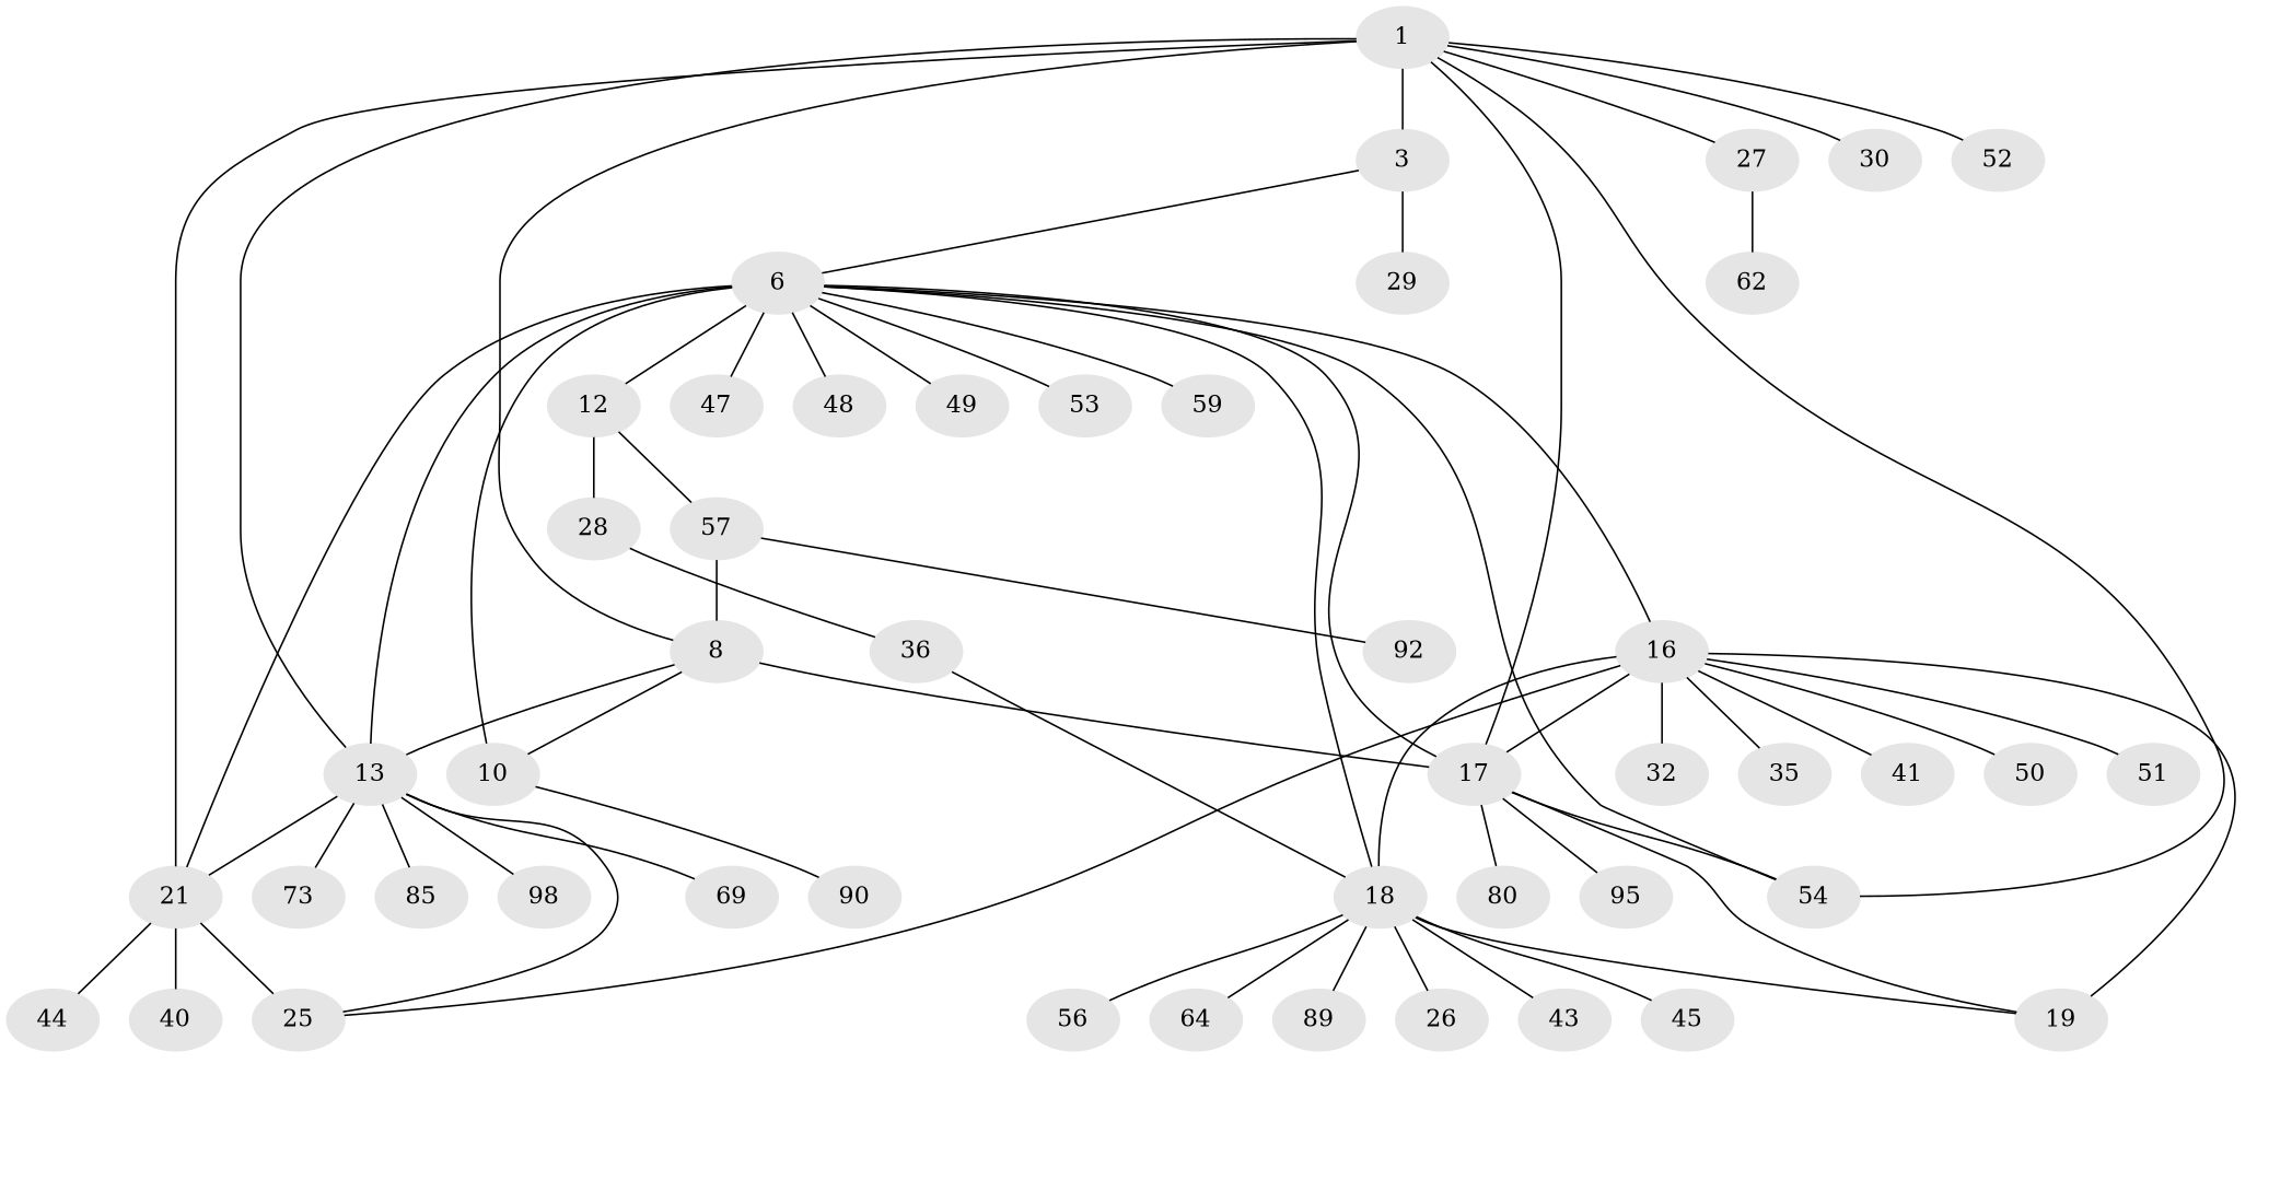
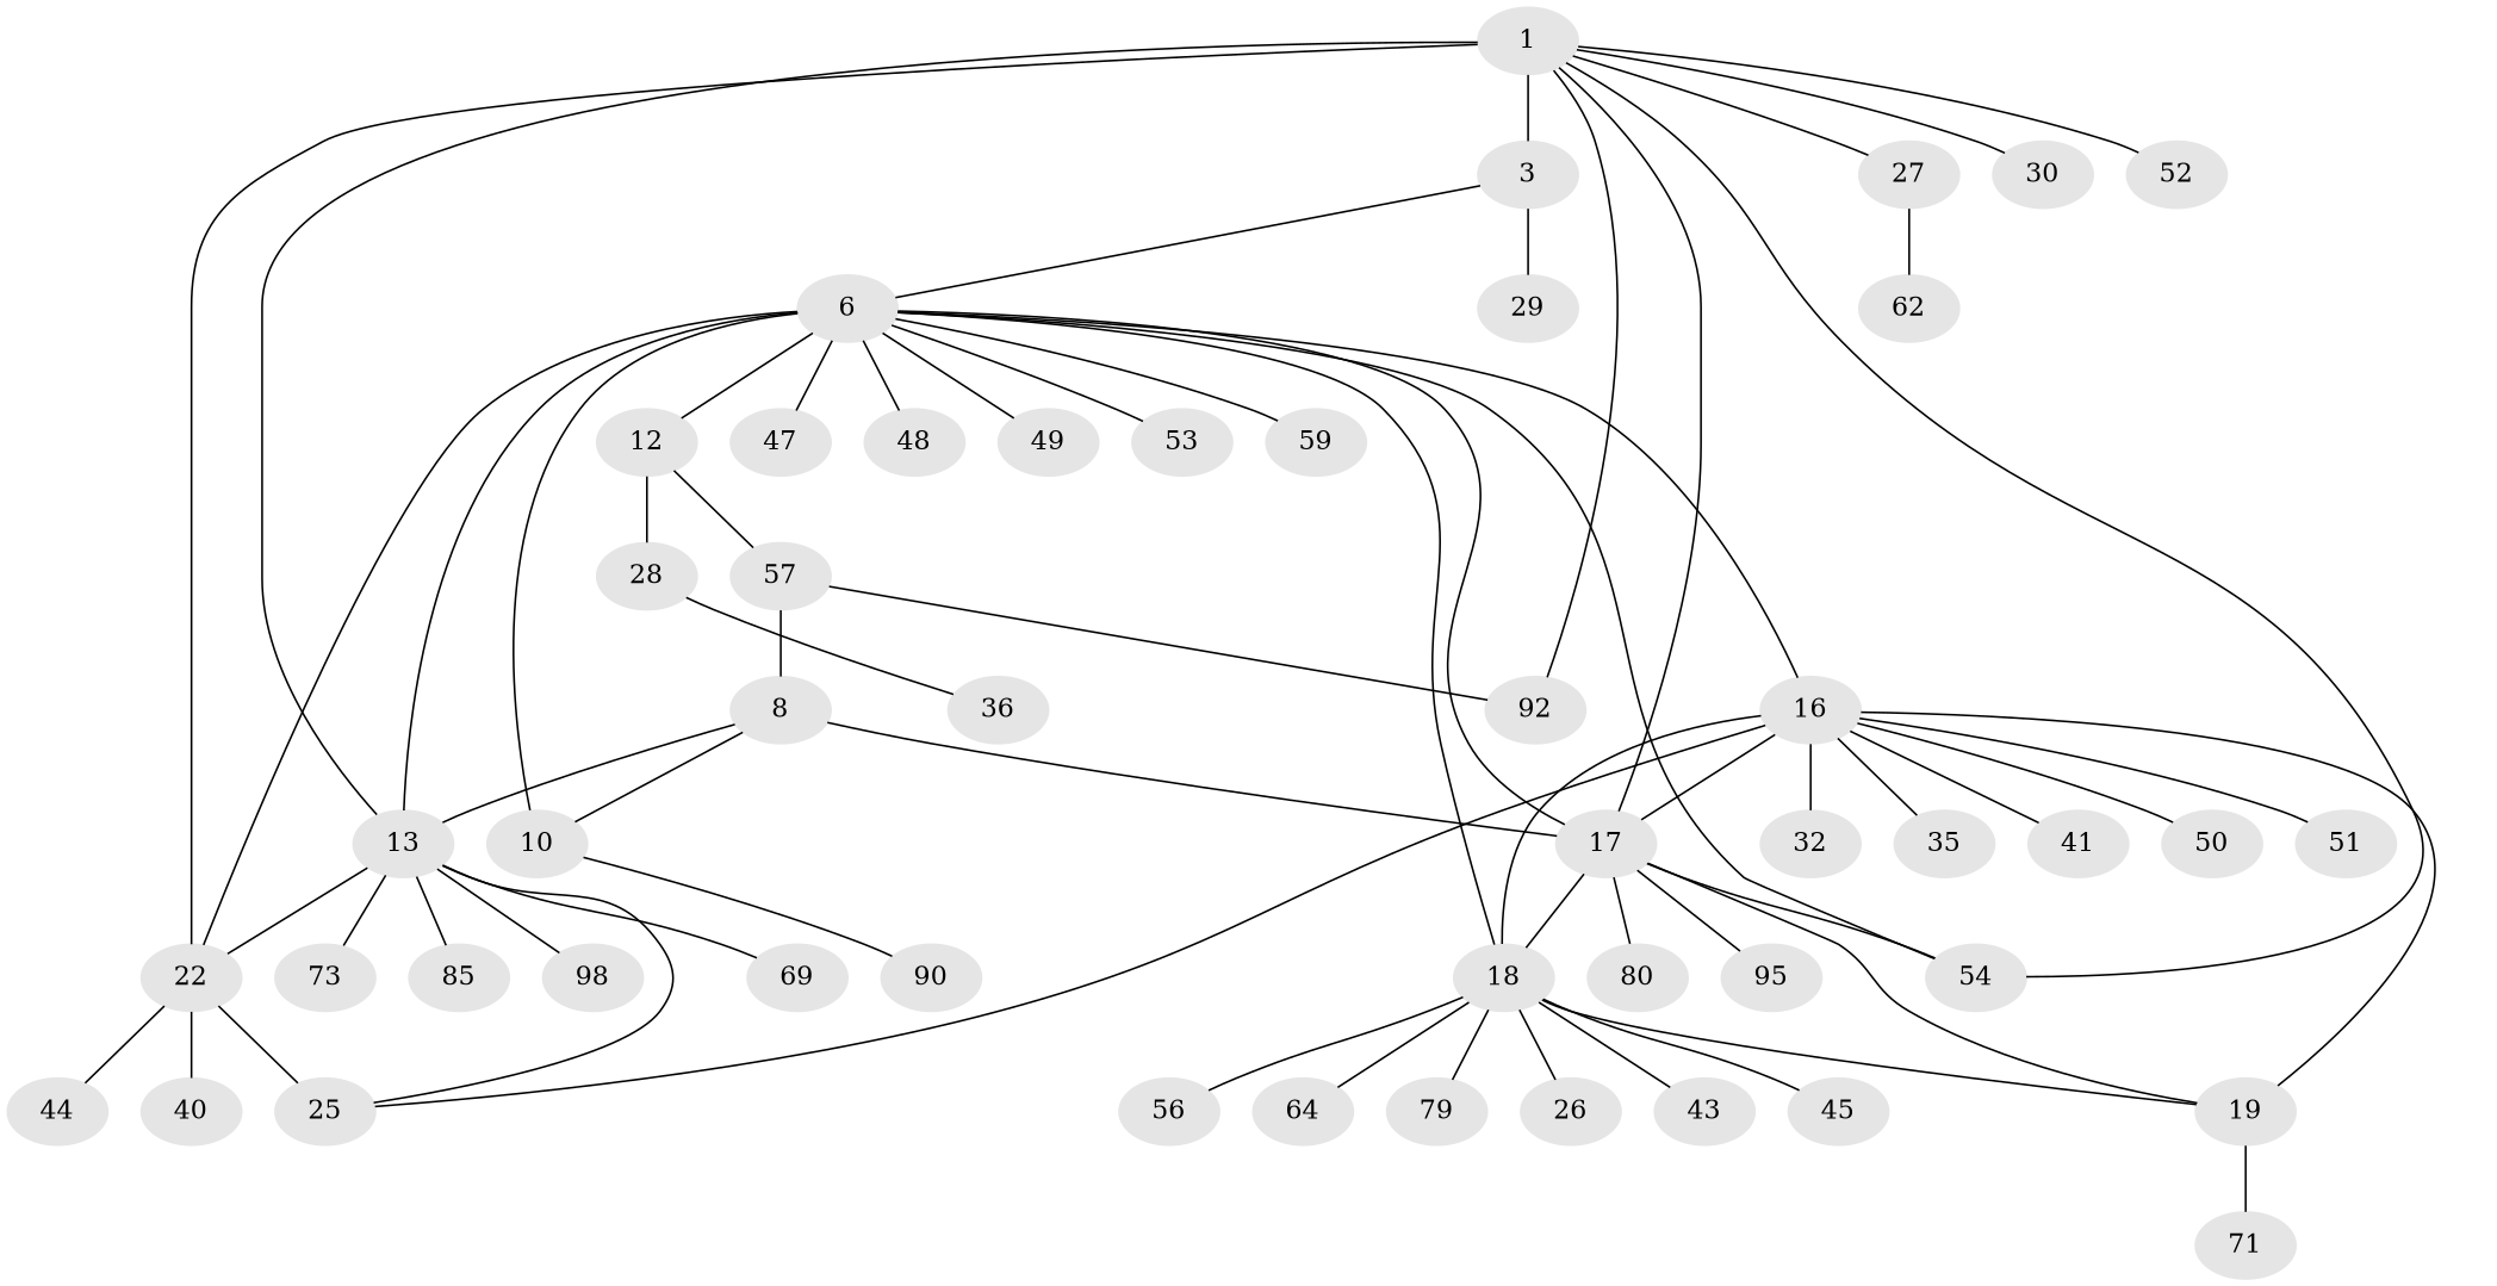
  graph {
    node [color=gray90 style=filled]
    1 [super="+2+4+94"]
    3
    8 [super="+42+37+78+65"]
    13 [super="+24+14+63+15+87"]
    17
-   21 [super="+22+82"]
+   21 [super="+22+82" label=22]
    27 [super="+84+46"]
    30
    52 [super="+60"]
    54
    6 [super="+7+77"]
    n12 [label=29]
    10
    25
    69
    73 [super="+74+83"]
    85
    98
    18
    19
    80
    95
    40
    44
    62
    12 [super="+55+91+66"]
    16 [super="+67+20+61"]
    47
    48
    49
    53
    59
    90
    28 [super="+34"]
    57
    32
    35
    41 [super="+96"]
    50
    51
    26
    43
    45
    56
    64
-   89
+   89 [label=79]
    36 [super="+76"]
    92
+   71
    1 -- 3 [weight=4]
-   1 -- 8
+   1 -- 92
    1 -- 13
    1 -- 17
    1 -- 21 [weight=2]
    1 -- 27
    1 -- 30
    1 -- 52
    1 -- 54
    3 -- 6
    3 -- n12
    8 -- 13
    8 -- 17
    8 -- 10
    13 -- 21 [weight=3]
    13 -- 25
    13 -- 69
    13 -- 73
    13 -- 85
    13 -- 98
    17 -- 54
-   36 -- 18
+   17 -- 18
    17 -- 19
    17 -- 80
    17 -- 95
    21 -- 25 [weight=3]
    21 -- 40
    21 -- 44
    27 -- 62
    6 -- 13 [weight=3]
    6 -- 17
    6 -- 21
    6 -- 54
    6 -- 10 [weight=3]
    6 -- 18
    6 -- 12
    6 -- 16
    6 -- 47
    6 -- 48
    6 -- 49
    6 -- 53
    6 -- 59
    10 -- 90
    18 -- 19
    18 -- 26
    18 -- 43
    18 -- 45
    18 -- 56
    18 -- 64
    18 -- 89
+   19 -- 71
    12 -- 28
    12 -- 57
    16 -- 17 [weight=2]
    16 -- 25
    16 -- 18 [weight=2]
    16 -- 19 [weight=2]
    16 -- 32
    16 -- 35
    16 -- 41
    16 -- 50
    16 -- 51
    28 -- 36
    57 -- 8 [weight=3]
    57 -- 92
  }
